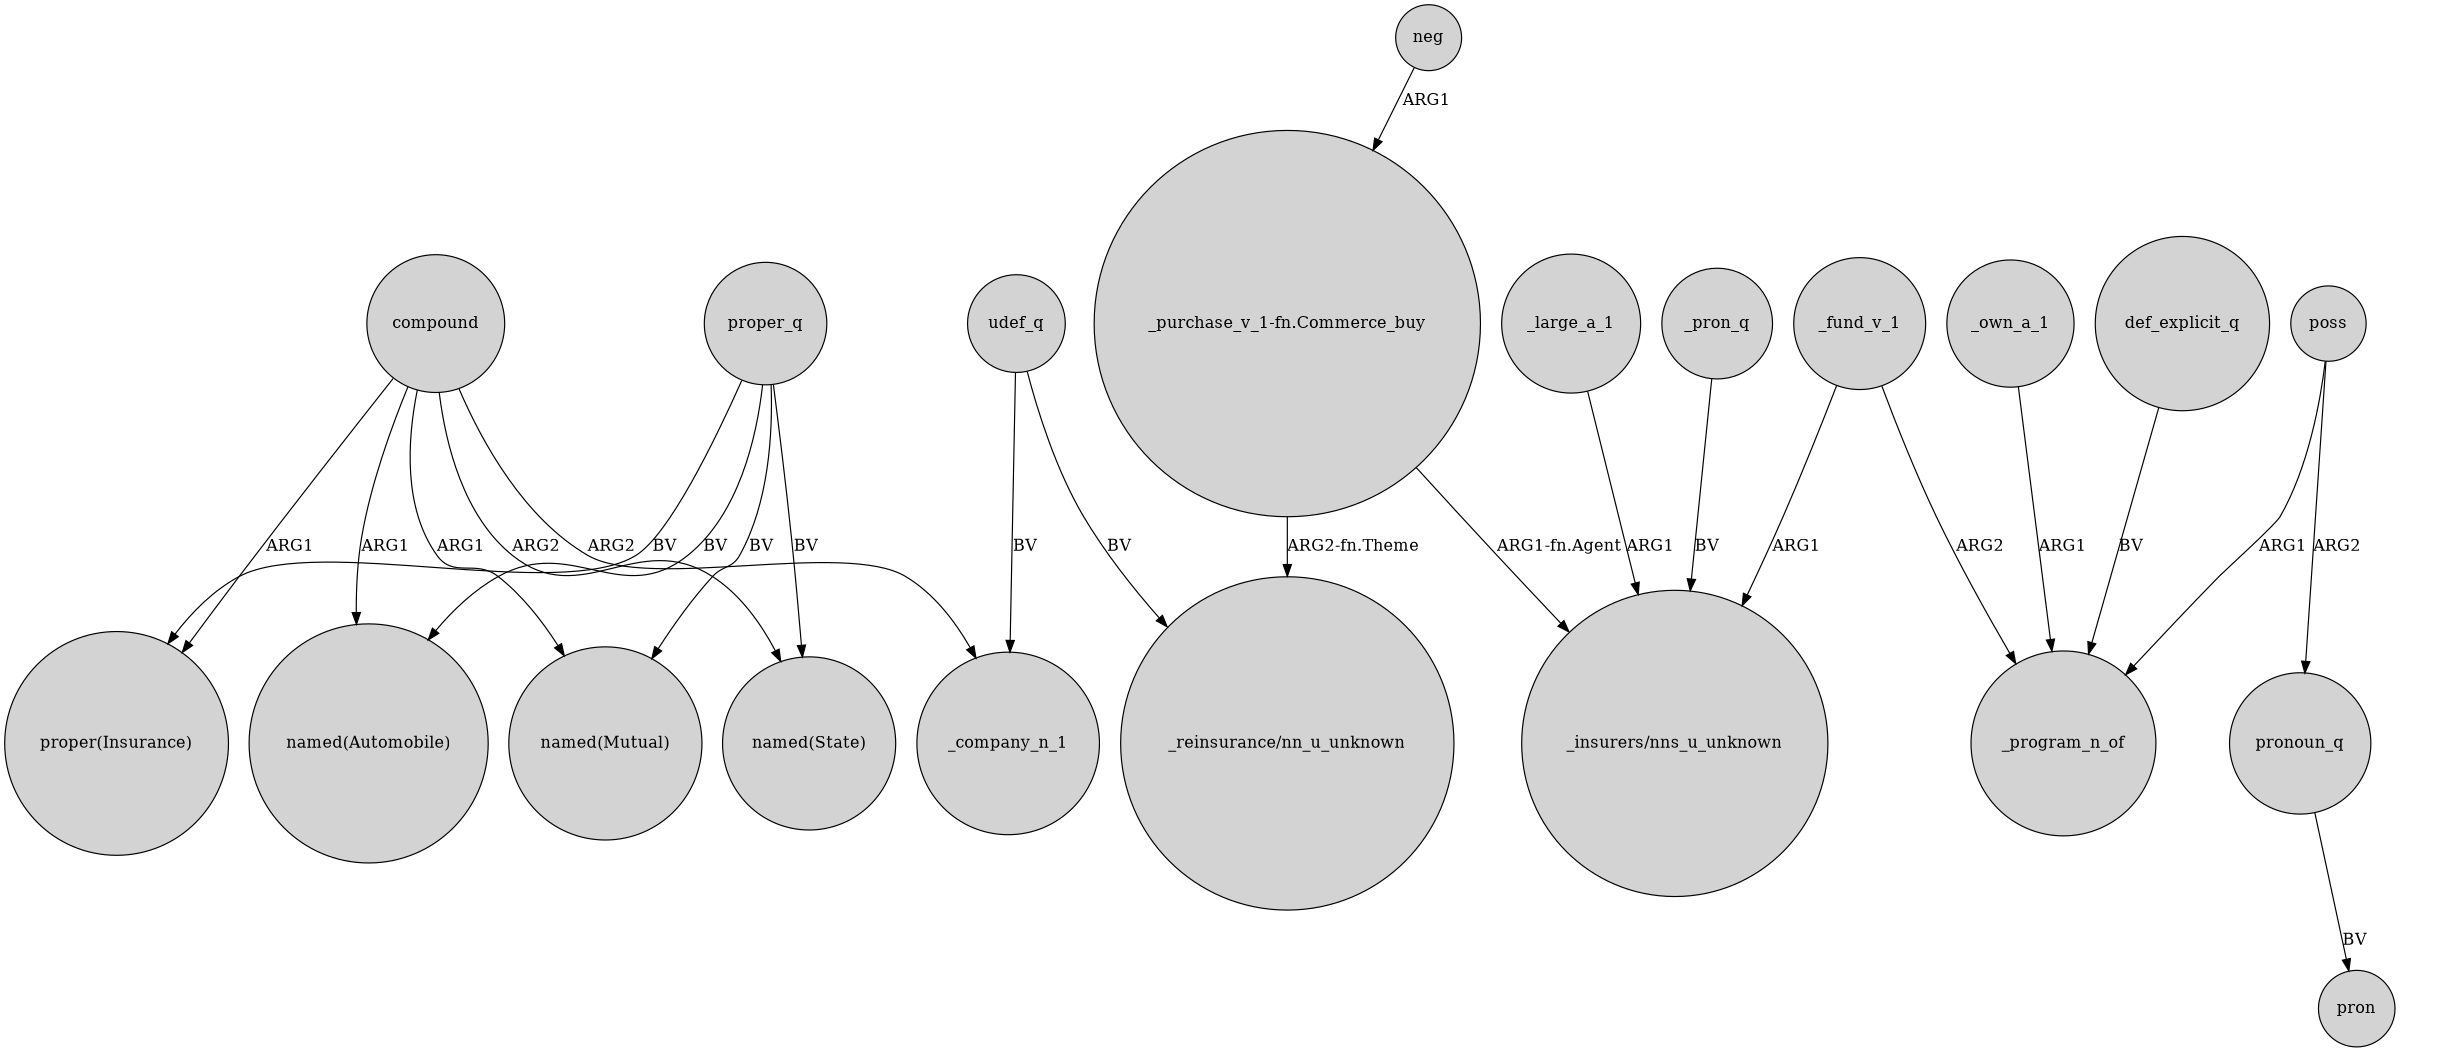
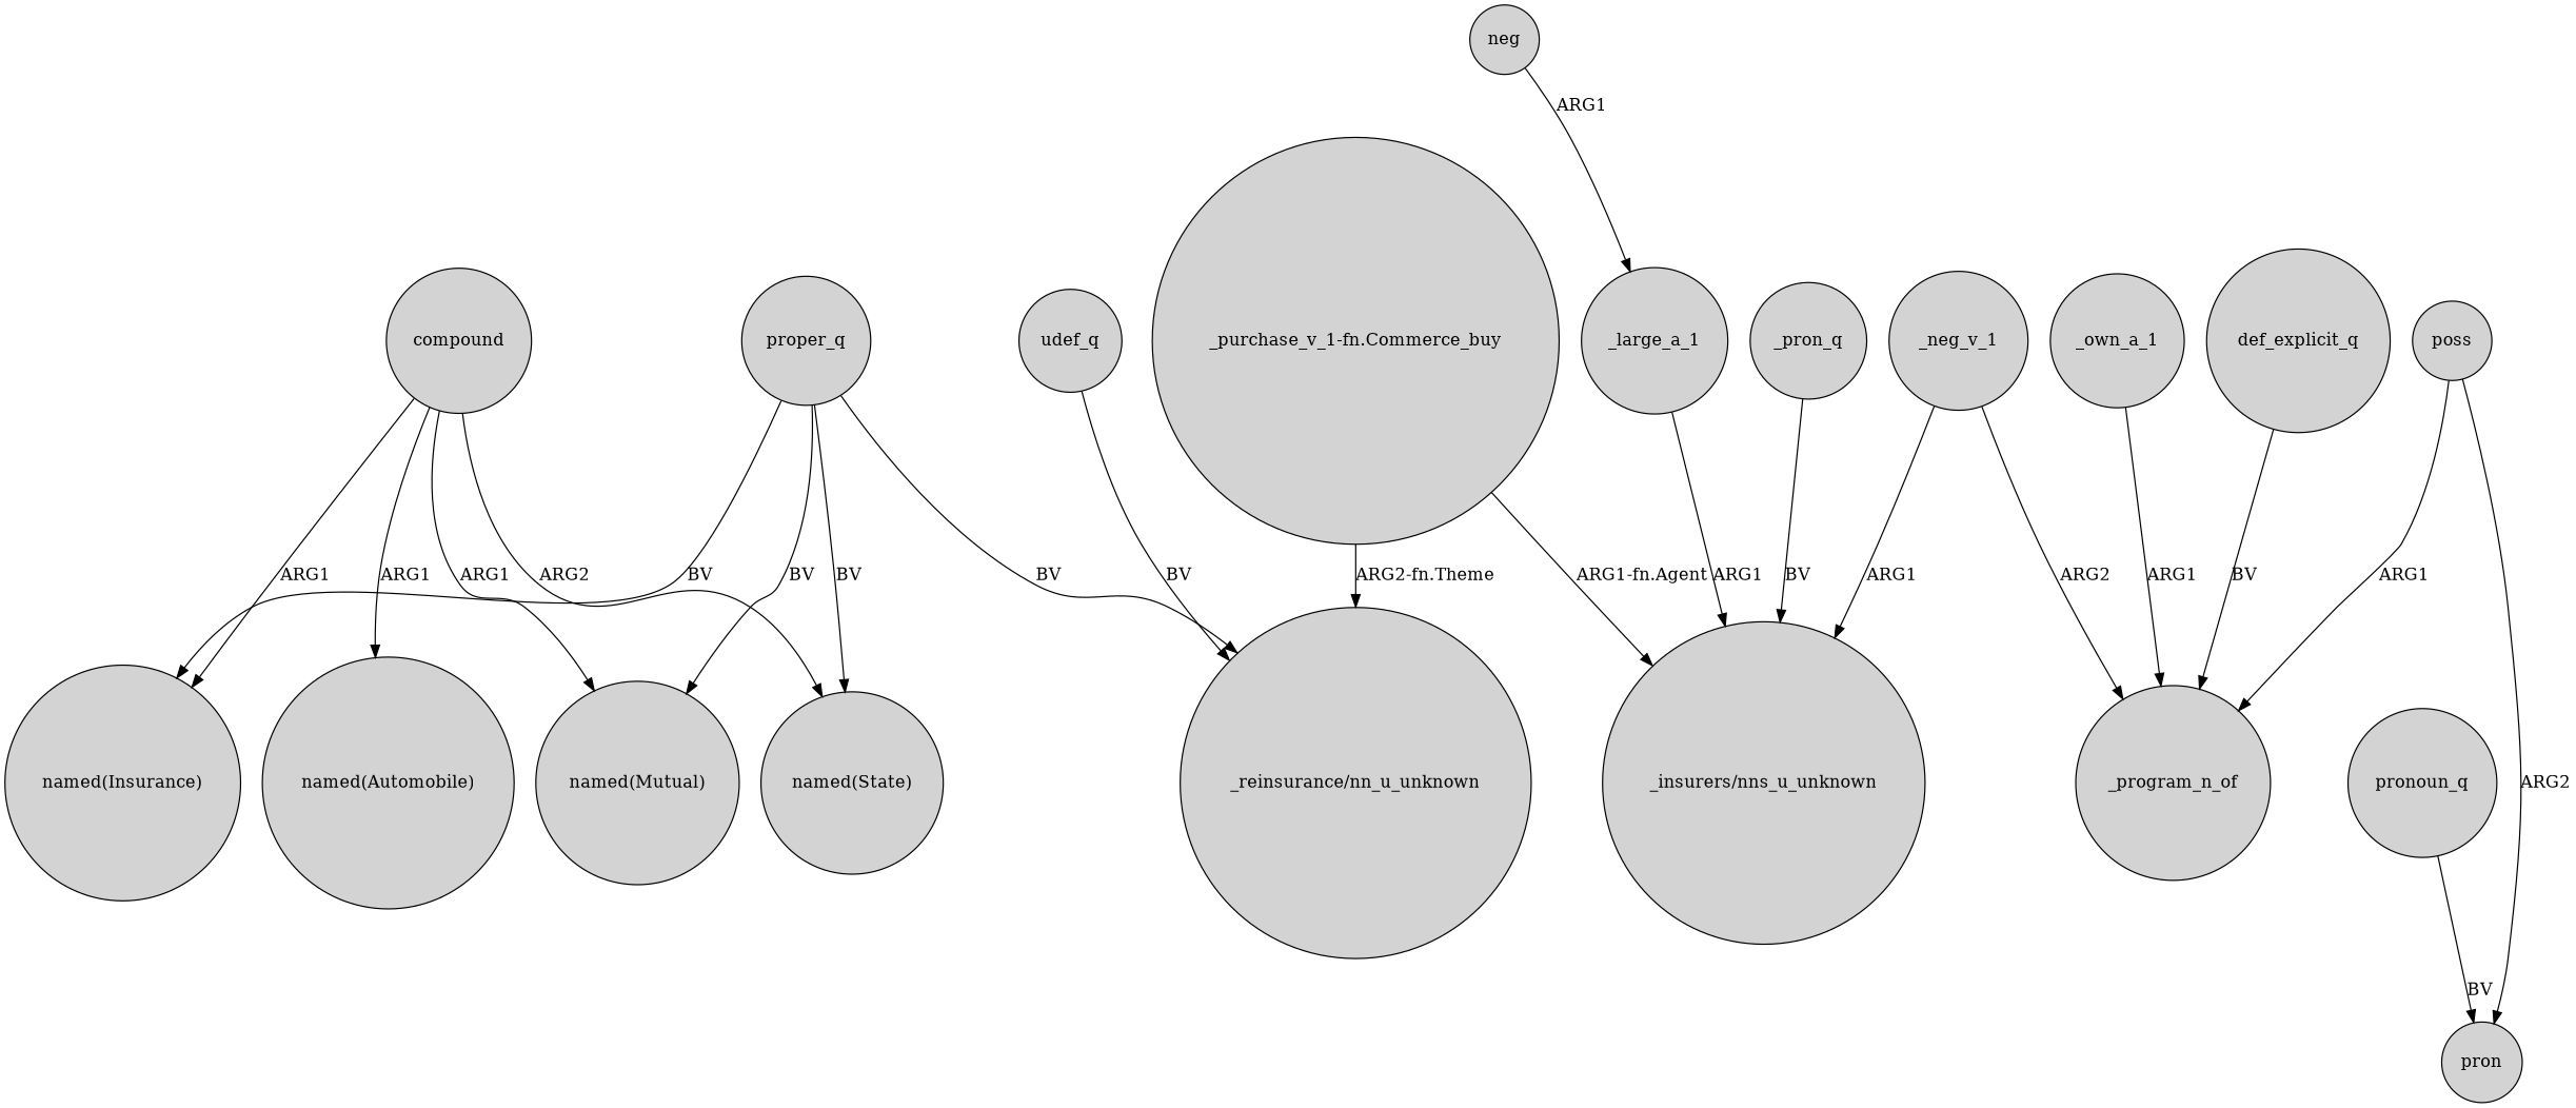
  digraph {
    node [shape=circle style=filled]
-   _fund_v_1
+   _fund_v_1 [label=_neg_v_1]
    "_insurers/nns_u_unknown"
    _program_n_of
    compound
    "named(Automobile)"
-   _company_n_1
    "named(Mutual)"
-   "named(Insurance)" [label="proper(Insurance)"]
+   "named(Insurance)"
    "named(State)"
    proper_q
    poss
    pron
    neg
    "_purchase_v_1-fn.Commerce_buy"
    "_reinsurance/nn_u_unknown"
    n16 [label=_pron_q]
    pronoun_q
    def_explicit_q
    _own_a_1
    _large_a_1
    udef_q
    _fund_v_1 -> "_insurers/nns_u_unknown" [label=ARG1]
    _fund_v_1 -> _program_n_of [label=ARG2]
    compound -> "named(Automobile)" [label=ARG1]
-   compound -> _company_n_1 [label=ARG2]
    compound -> "named(Mutual)" [label=ARG1]
    compound -> "named(Insurance)" [label=ARG1]
    compound -> "named(State)" [label=ARG2]
-   proper_q -> "named(Automobile)" [label=BV]
+   proper_q -> "_reinsurance/nn_u_unknown" [label=BV]
    proper_q -> "named(Mutual)" [label=BV]
    proper_q -> "named(Insurance)" [label=BV]
    proper_q -> "named(State)" [label=BV]
    poss -> _program_n_of [label=ARG1]
-   poss -> pronoun_q [label=ARG2]
-   neg -> "_purchase_v_1-fn.Commerce_buy" [label=ARG1]
+   poss -> pron [label=ARG2]
+   neg -> _large_a_1 [label=ARG1]
    "_purchase_v_1-fn.Commerce_buy" -> "_insurers/nns_u_unknown" [label="ARG1-fn.Agent"]
    "_purchase_v_1-fn.Commerce_buy" -> "_reinsurance/nn_u_unknown" [label="ARG2-fn.Theme"]
    n16 -> "_insurers/nns_u_unknown" [label=BV]
    pronoun_q -> pron [label=BV]
    def_explicit_q -> _program_n_of [label=BV]
    _own_a_1 -> _program_n_of [label=ARG1]
    _large_a_1 -> "_insurers/nns_u_unknown" [label=ARG1]
-   udef_q -> _company_n_1 [label=BV]
    udef_q -> "_reinsurance/nn_u_unknown" [label=BV]
  }
